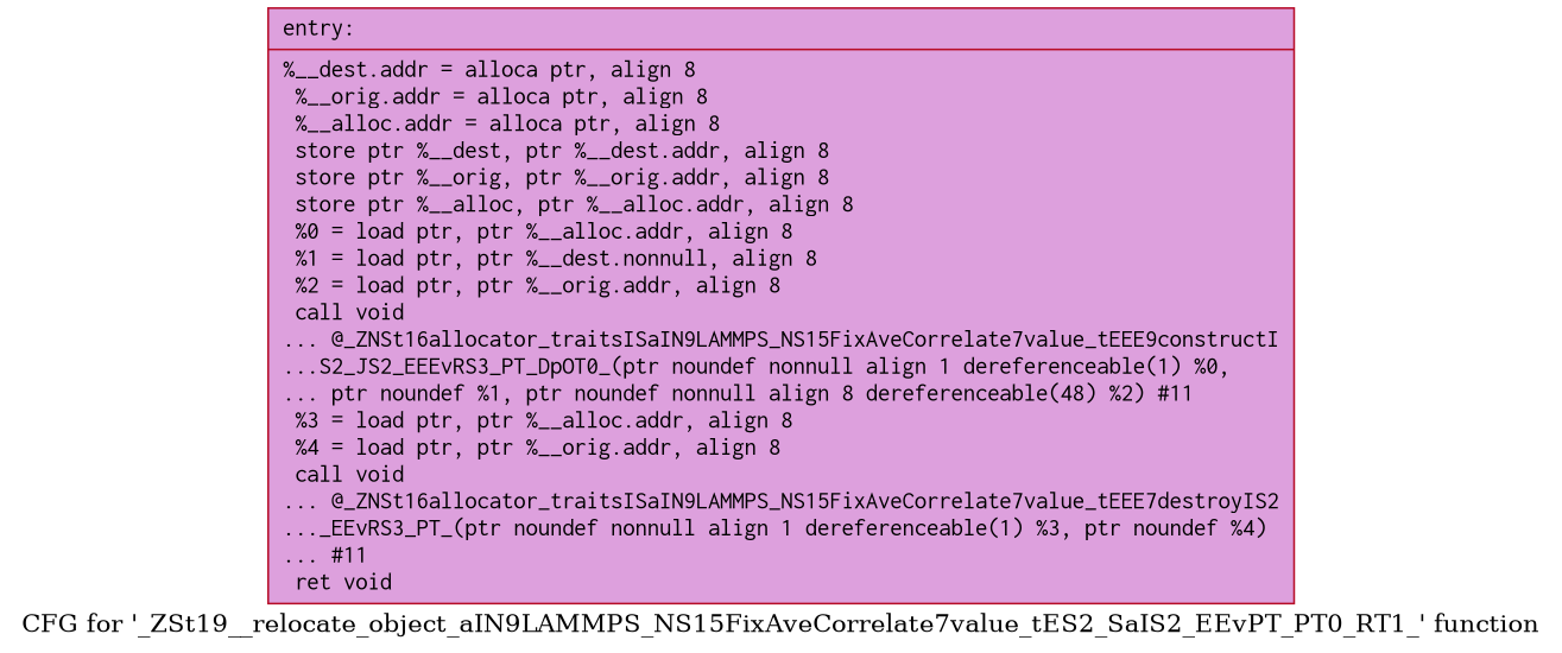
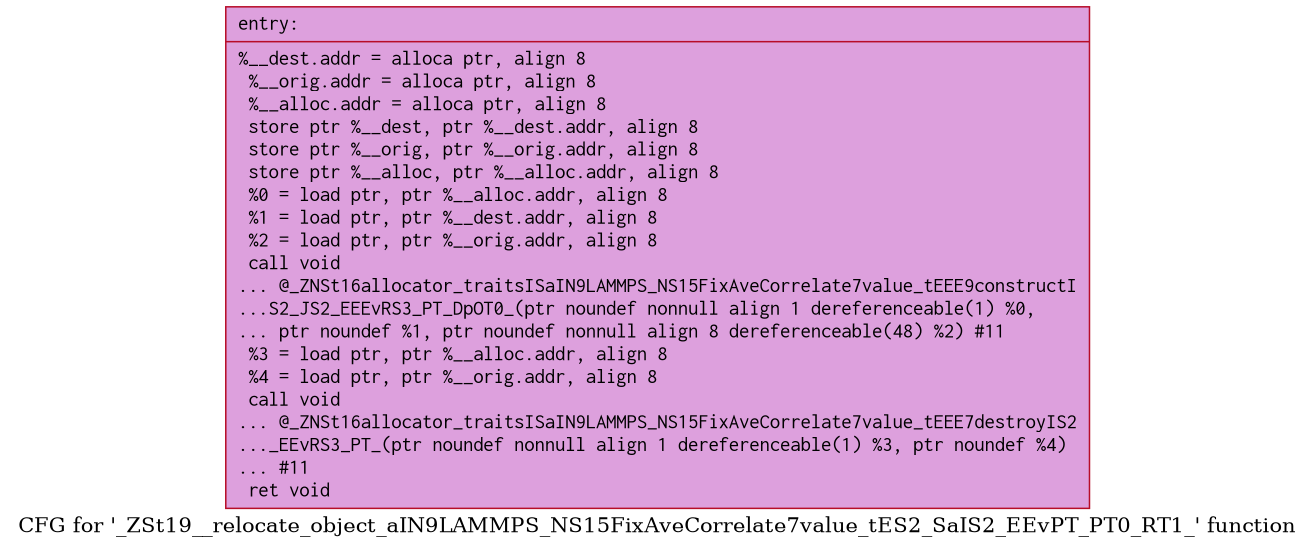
  digraph {
    label="CFG for '_ZSt19__relocate_object_aIN9LAMMPS_NS15FixAveCorrelate7value_tES2_SaIS2_EEvPT_PT0_RT1_' function"
-   n1 [color="#b70d28ff" fillcolor=plum fontname=Courier label="{entry:\l|  %__dest.addr = alloca ptr, align 8\l  %__orig.addr = alloca ptr, align 8\l  %__alloc.addr = alloca ptr, align 8\l  store ptr %__dest, ptr %__dest.addr, align 8\l  store ptr %__orig, ptr %__orig.addr, align 8\l  store ptr %__alloc, ptr %__alloc.addr, align 8\l  %0 = load ptr, ptr %__alloc.addr, align 8\l  %1 = load ptr, ptr %__dest.nonnull, align 8\l  %2 = load ptr, ptr %__orig.addr, align 8\l  call void\l... @_ZNSt16allocator_traitsISaIN9LAMMPS_NS15FixAveCorrelate7value_tEEE9constructI\l...S2_JS2_EEEvRS3_PT_DpOT0_(ptr noundef nonnull align 1 dereferenceable(1) %0,\l... ptr noundef %1, ptr noundef nonnull align 8 dereferenceable(48) %2) #11\l  %3 = load ptr, ptr %__alloc.addr, align 8\l  %4 = load ptr, ptr %__orig.addr, align 8\l  call void\l... @_ZNSt16allocator_traitsISaIN9LAMMPS_NS15FixAveCorrelate7value_tEEE7destroyIS2\l..._EEvRS3_PT_(ptr noundef nonnull align 1 dereferenceable(1) %3, ptr noundef %4)\l... #11\l  ret void\l}" shape=record style=filled]
+   n1 [color="#b70d28ff" fillcolor=plum fontname=Courier label="{entry:\l|  %__dest.addr = alloca ptr, align 8\l  %__orig.addr = alloca ptr, align 8\l  %__alloc.addr = alloca ptr, align 8\l  store ptr %__dest, ptr %__dest.addr, align 8\l  store ptr %__orig, ptr %__orig.addr, align 8\l  store ptr %__alloc, ptr %__alloc.addr, align 8\l  %0 = load ptr, ptr %__alloc.addr, align 8\l  %1 = load ptr, ptr %__dest.addr, align 8\l  %2 = load ptr, ptr %__orig.addr, align 8\l  call void\l... @_ZNSt16allocator_traitsISaIN9LAMMPS_NS15FixAveCorrelate7value_tEEE9constructI\l...S2_JS2_EEEvRS3_PT_DpOT0_(ptr noundef nonnull align 1 dereferenceable(1) %0,\l... ptr noundef %1, ptr noundef nonnull align 8 dereferenceable(48) %2) #11\l  %3 = load ptr, ptr %__alloc.addr, align 8\l  %4 = load ptr, ptr %__orig.addr, align 8\l  call void\l... @_ZNSt16allocator_traitsISaIN9LAMMPS_NS15FixAveCorrelate7value_tEEE7destroyIS2\l..._EEvRS3_PT_(ptr noundef nonnull align 1 dereferenceable(1) %3, ptr noundef %4)\l... #11\l  ret void\l}" shape=record style=filled]
  }
